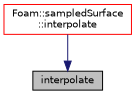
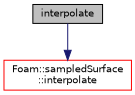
  digraph {
    rankdir=TB
    node [fontname=Helvetica fontsize=10 shape=record]
    n1 [color=black fillcolor=grey75 fontcolor=black height=0.2 label=interpolate style=filled width=0.4]
    n2 [color=red height=0.2 label="Foam::sampledSurface\l::interpolate" width=0.4]
-   n2 -> n1 [color=midnightblue fontname=Helvetica fontsize=10 labelfontname=Helvetica labelfontsize=10 style=solid]
+   n1 -> n2 [color=midnightblue fontname=Helvetica fontsize=10 labelfontname=Helvetica labelfontsize=10 style=solid]
  }
